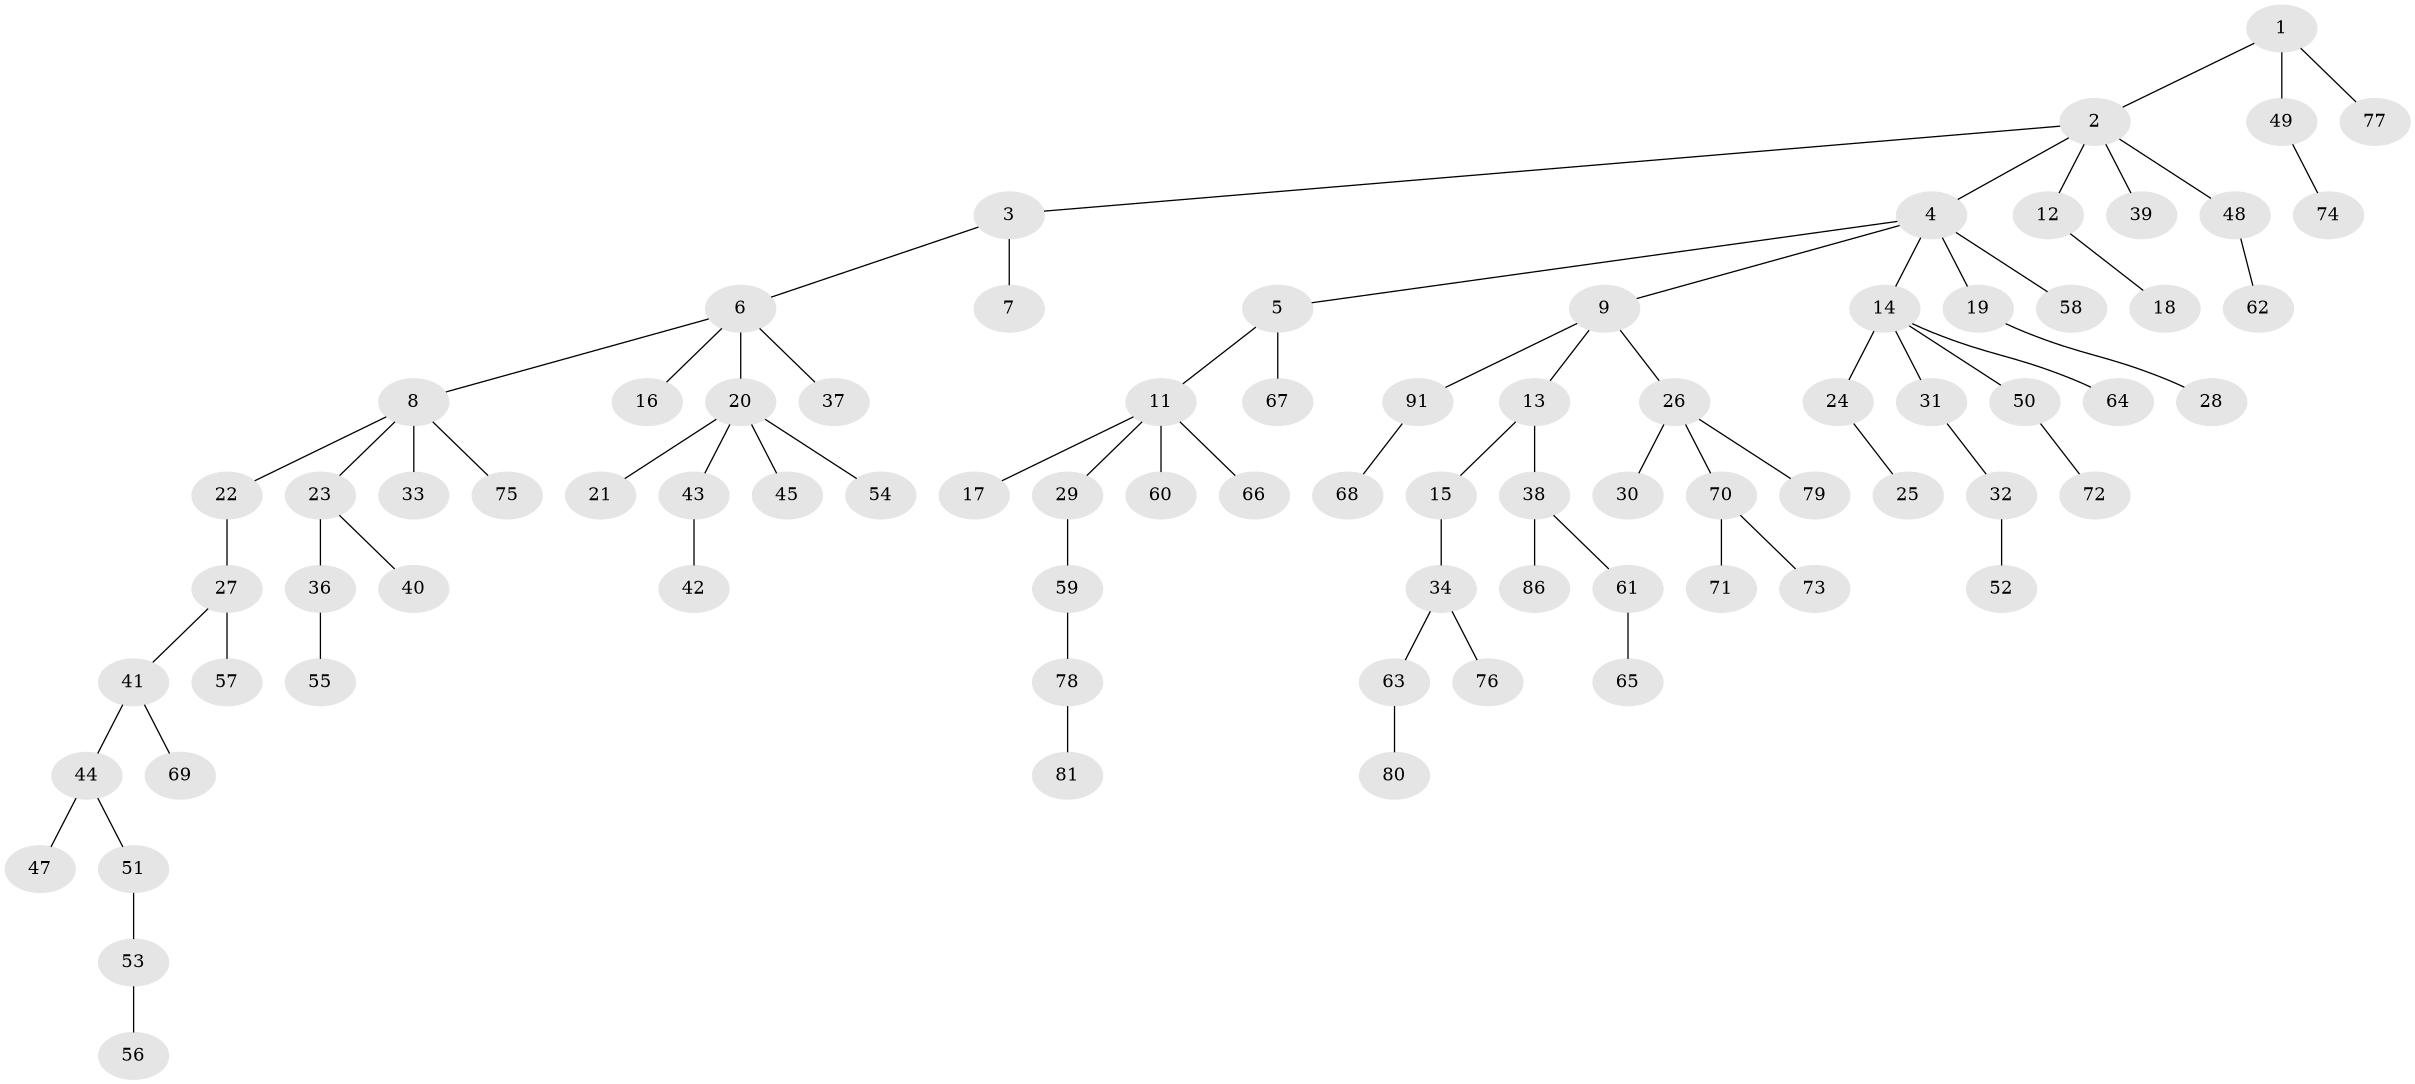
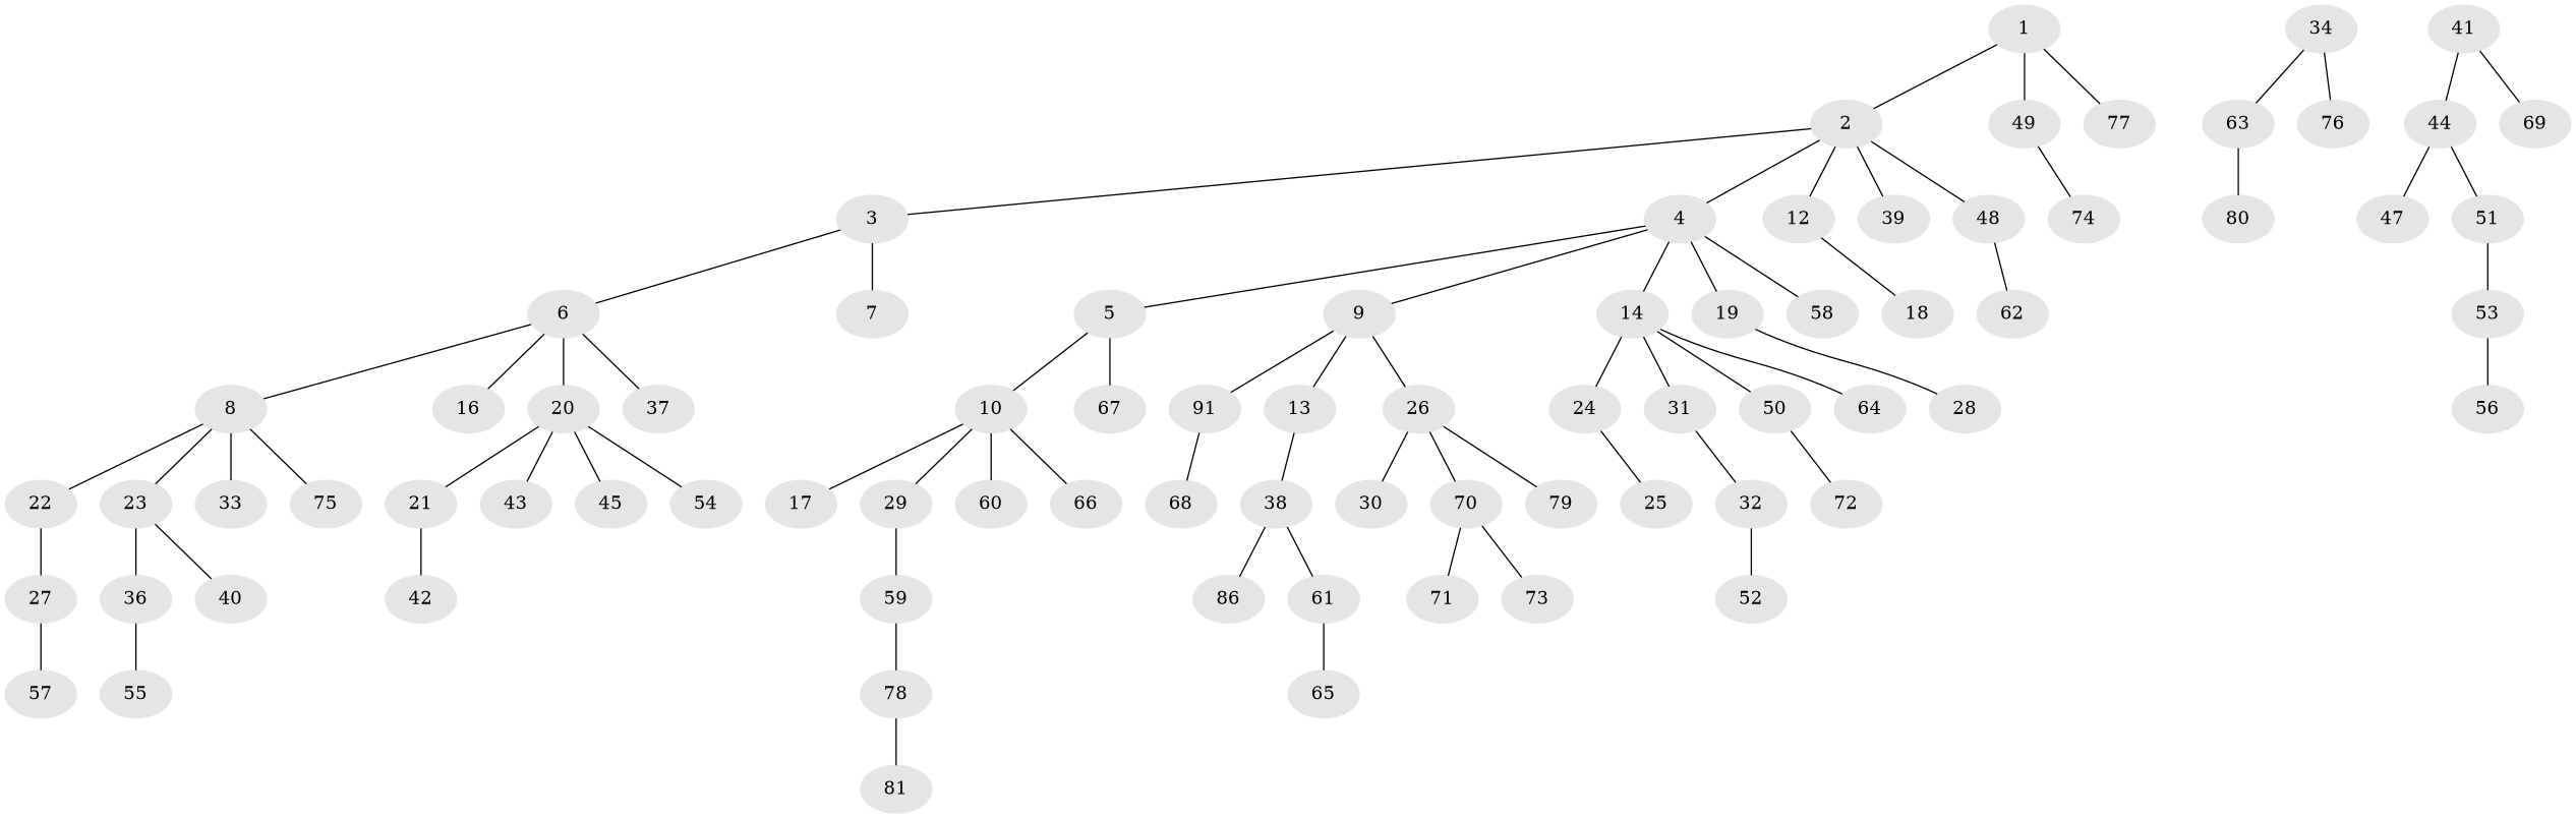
  graph {
    node [color=gray90 style=filled]
    1
    2
    49
    77
    3
    4
    12
    39
    48
    74
    6
    7
    5
    9
    14
    19
    58
    18
    62
    8
    16
    20
    37
-   10 [label=11]
+   10
    67
    n26 [label=91]
    13
    26
    24
    31
    50
    64
    28
    17
    29
    60
    66
    22
    23
    33
    75
    21
    43
    45
    54
    27
    36
    40
    68
-   15
    38
    30
    70
    79
    59
    34
    n57 [label=86]
    61
    25
    32
    72
    63
    76
    42
    41
    57
    55
    71
    73
    44
    69
    78
    52
    80
    65
    47
    51
    53
    56
    81
    1 -- 2
    1 -- 49
    1 -- 77
    2 -- 3
    2 -- 4
    2 -- 12
    2 -- 39
    2 -- 48
    49 -- 74
    3 -- 6
    3 -- 7
    4 -- 5
    4 -- 9
    4 -- 14
    4 -- 19
    4 -- 58
    12 -- 18
    48 -- 62
    6 -- 8
    6 -- 16
    6 -- 20
    6 -- 37
    5 -- 10
    5 -- 67
    9 -- n26
    9 -- 13
    9 -- 26
    14 -- 24
    14 -- 31
    14 -- 50
    14 -- 64
    19 -- 28
    8 -- 22
    8 -- 23
    8 -- 33
    8 -- 75
    20 -- 21
    20 -- 43
    20 -- 45
    20 -- 54
    10 -- 17
    10 -- 29
    10 -- 60
    10 -- 66
    n26 -- 68
-   13 -- 15
    13 -- 38
    26 -- 30
    26 -- 70
    26 -- 79
    24 -- 25
    31 -- 32
    50 -- 72
    29 -- 59
    22 -- 27
    23 -- 36
    23 -- 40
-   43 -- 42
-   27 -- 41
+   21 -- 42
    27 -- 57
    36 -- 55
-   15 -- 34
    38 -- n57
    38 -- 61
    70 -- 71
    70 -- 73
    59 -- 78
    34 -- 63
    34 -- 76
    61 -- 65
    32 -- 52
    63 -- 80
    41 -- 44
    41 -- 69
    44 -- 47
    44 -- 51
    78 -- 81
    51 -- 53
    53 -- 56
  }
